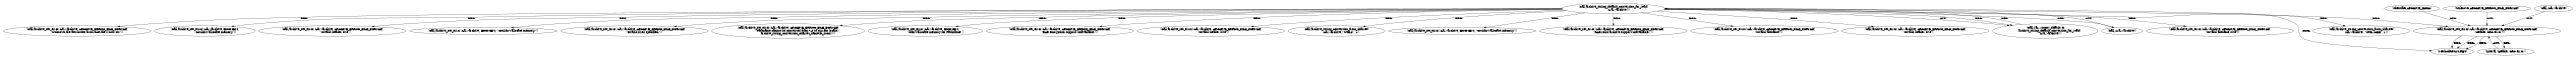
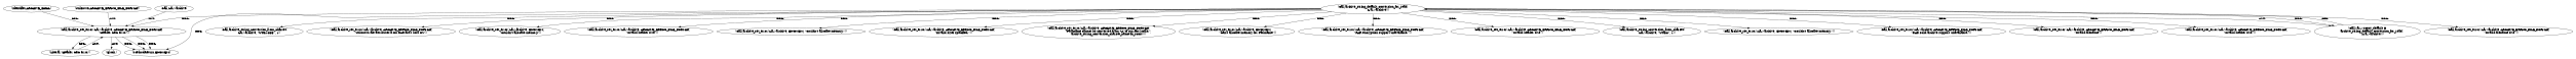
  digraph {
    n1 [label="(Call,archive_set_error(&a->archive, ARCHIVE_ERRNO_FILE_FORMAT,\n      \"Header CRC error\"))"]
    n2 [label="(Literal,\"Header CRC error\")"]
-   n4 [label="(MethodReturn,RET)"]
+   n3 [label="(Block,)"]
+   n4 [label="(MethodReturn,ENOMEM)"]
    n5 [label="(Call,archive_string_default_conversion_for_read(\n            &(a->archive)))"]
    n6 [label="(Call,archive_string_conversion_from_charset(\n           &a->archive, \"UTF-16BE\", 1))"]
    n7 [label="(Call,archive_set_error(&a->archive, ARCHIVE_ERRNO_FILE_FORMAT,\n                      \"Unknown file attributes from RAR file's host OS\"))"]
    n8 [label="(Call,archive_set_error(&a->archive, ENOMEM,\n                        \"Couldn't allocate memory.\"))"]
    n9 [label="(Call,archive_set_error(&a->archive, ARCHIVE_ERRNO_FILE_FORMAT,\n        \"Invalid header size\"))"]
    n10 [label="(Call,archive_set_error(&a->archive, ENOMEM, \"Couldn't allocate memory.\"))"]
    n11 [label="(Call,archive_set_error(&a->archive, ARCHIVE_ERRNO_FILE_FORMAT,\n                      \"Invalid sizes specified.\"))"]
    n12 [label="(Call,archive_set_error(&a->archive, ARCHIVE_ERRNO_FILE_FORMAT,\n                      \"Pathname cannot be converted from %s to current locale.\",\n                      archive_string_conversion_charset_name(fn_sconv)))"]
    n13 [label="(Call,archive_set_error(&a->archive, ENOMEM,\n                        \"Can't allocate memory for Pathname\"))"]
    n14 [label="(Call,archive_set_error(&a->archive, ARCHIVE_ERRNO_FILE_FORMAT,\n                      \"RAR encryption support unavailable.\"))"]
    n15 [label="(Call,archive_set_error(&a->archive, ARCHIVE_ERRNO_FILE_FORMAT,\n      \"Invalid header size\"))"]
    n16 [label="(Call,archive_string_conversion_from_charset(\n           &a->archive, \"UTF-8\", 1))"]
    n17 [label="(Call,archive_set_error(&a->archive, ENOMEM, \"Couldn't allocate memory.\"))"]
    n18 [label="(Call,archive_set_error(&a->archive, ARCHIVE_ERRNO_FILE_FORMAT,\n                      \"RAR solid archive support unavailable.\"))"]
    n19 [label="(Call,archive_set_error(&a->archive, ARCHIVE_ERRNO_FILE_FORMAT,\n          \"Invalid filename\"))"]
    n20 [label="(Call,archive_set_error(&a->archive, ARCHIVE_ERRNO_FILE_FORMAT,\n        \"Invalid header size\"))"]
    n21 [label="(Call,rar->sconv_default =\n          archive_string_default_conversion_for_read(\n            &(a->archive)))"]
-   n22 [label="(Call,&(a->archive))"]
    n23 [label="(Call,archive_set_error(&a->archive, ARCHIVE_ERRNO_FILE_FORMAT,\n      \"Invalid filename size\"))"]
    n24 [label="(Identifier,ARCHIVE_FATAL)"]
    n25 [label="(Unknown,ARCHIVE_ERRNO_FILE_FORMAT)"]
    n26 [label="(Call,&a->archive)"]
    n1 -> n2 [label="CFG: "]
+   n1 -> n3 [label="AST: "]
    n1 -> n4 [label="DDG: "]
    n1 -> n4 [label="DDG: "]
    n1 -> n4 [label="DDG: "]
    n2 -> n1 [label="AST: "]
    n5 -> n1 [label="DDG: "]
    n5 -> n4 [label="DDG: "]
    n5 -> n6 [label="DDG: "]
    n5 -> n7 [label="DDG: "]
    n5 -> n8 [label="DDG: "]
    n5 -> n9 [label="DDG: "]
    n5 -> n10 [label="DDG: "]
    n5 -> n11 [label="DDG: "]
    n5 -> n12 [label="DDG: "]
    n5 -> n13 [label="DDG: "]
    n5 -> n14 [label="DDG: "]
    n5 -> n15 [label="DDG: "]
    n5 -> n16 [label="DDG: "]
    n5 -> n17 [label="DDG: "]
    n5 -> n18 [label="DDG: "]
    n5 -> n19 [label="DDG: "]
    n5 -> n20 [label="DDG: "]
    n5 -> n21 [label="AST: "]
    n5 -> n21 [label="DDG: "]
-   n5 -> n22 [label="CFG: "]
    n5 -> n23 [label="DDG: "]
    n21 -> n5 [label="CFG: "]
-   n22 -> n5 [label="AST: "]
    n24 -> n1 [label="CFG: "]
    n25 -> n1 [label="AST: "]
    n26 -> n1 [label="AST: "]
  }
